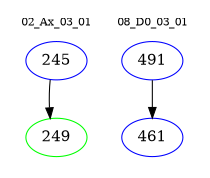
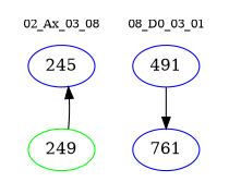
  digraph {
    fontname="DejaVu Serif"
    node [color=blue fontname="DejaVu Serif"]
    edge [color=black fontname="DejaVu Serif"]
    n1 [label=245]
    n2 [color=green label=249]
    n3 [label=491]
-   n4 [label=461]
+   n4 [label=761]
    subgraph cluster_1 {
      color=white
      fontsize=10
-     label="02_Ax_03_01"
+     label="02_Ax_03_08"
      n1
      n2
    }
    subgraph cluster_2 {
      color=white
      fontsize=10
      label="08_D0_03_01"
      n3
      n4
    }
-   n1 -> n2
+   n2 -> n1
    n3 -> n4
  }
